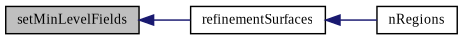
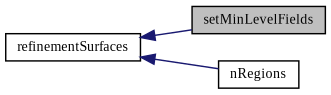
  digraph {
    fontname="Liberation Serif"
    rankdir=LR
    node [color=black fontname="Liberation Serif" fontsize=10 shape=record]
    edge [color=midnightblue dir=back fontname="Liberation Serif" fontsize=10 labelfontname=FreeSans labelfontsize=10 style=solid]
    n1 [fillcolor=grey75 fontcolor=black height=0.2 label=setMinLevelFields style=filled width=0.4]
    n2 [height=0.2 label=refinementSurfaces width=0.4]
    n3 [height=0.2 label=nRegions width=0.4]
-   n1 -> n2
+   n2 -> n1
    n2 -> n3
  }
